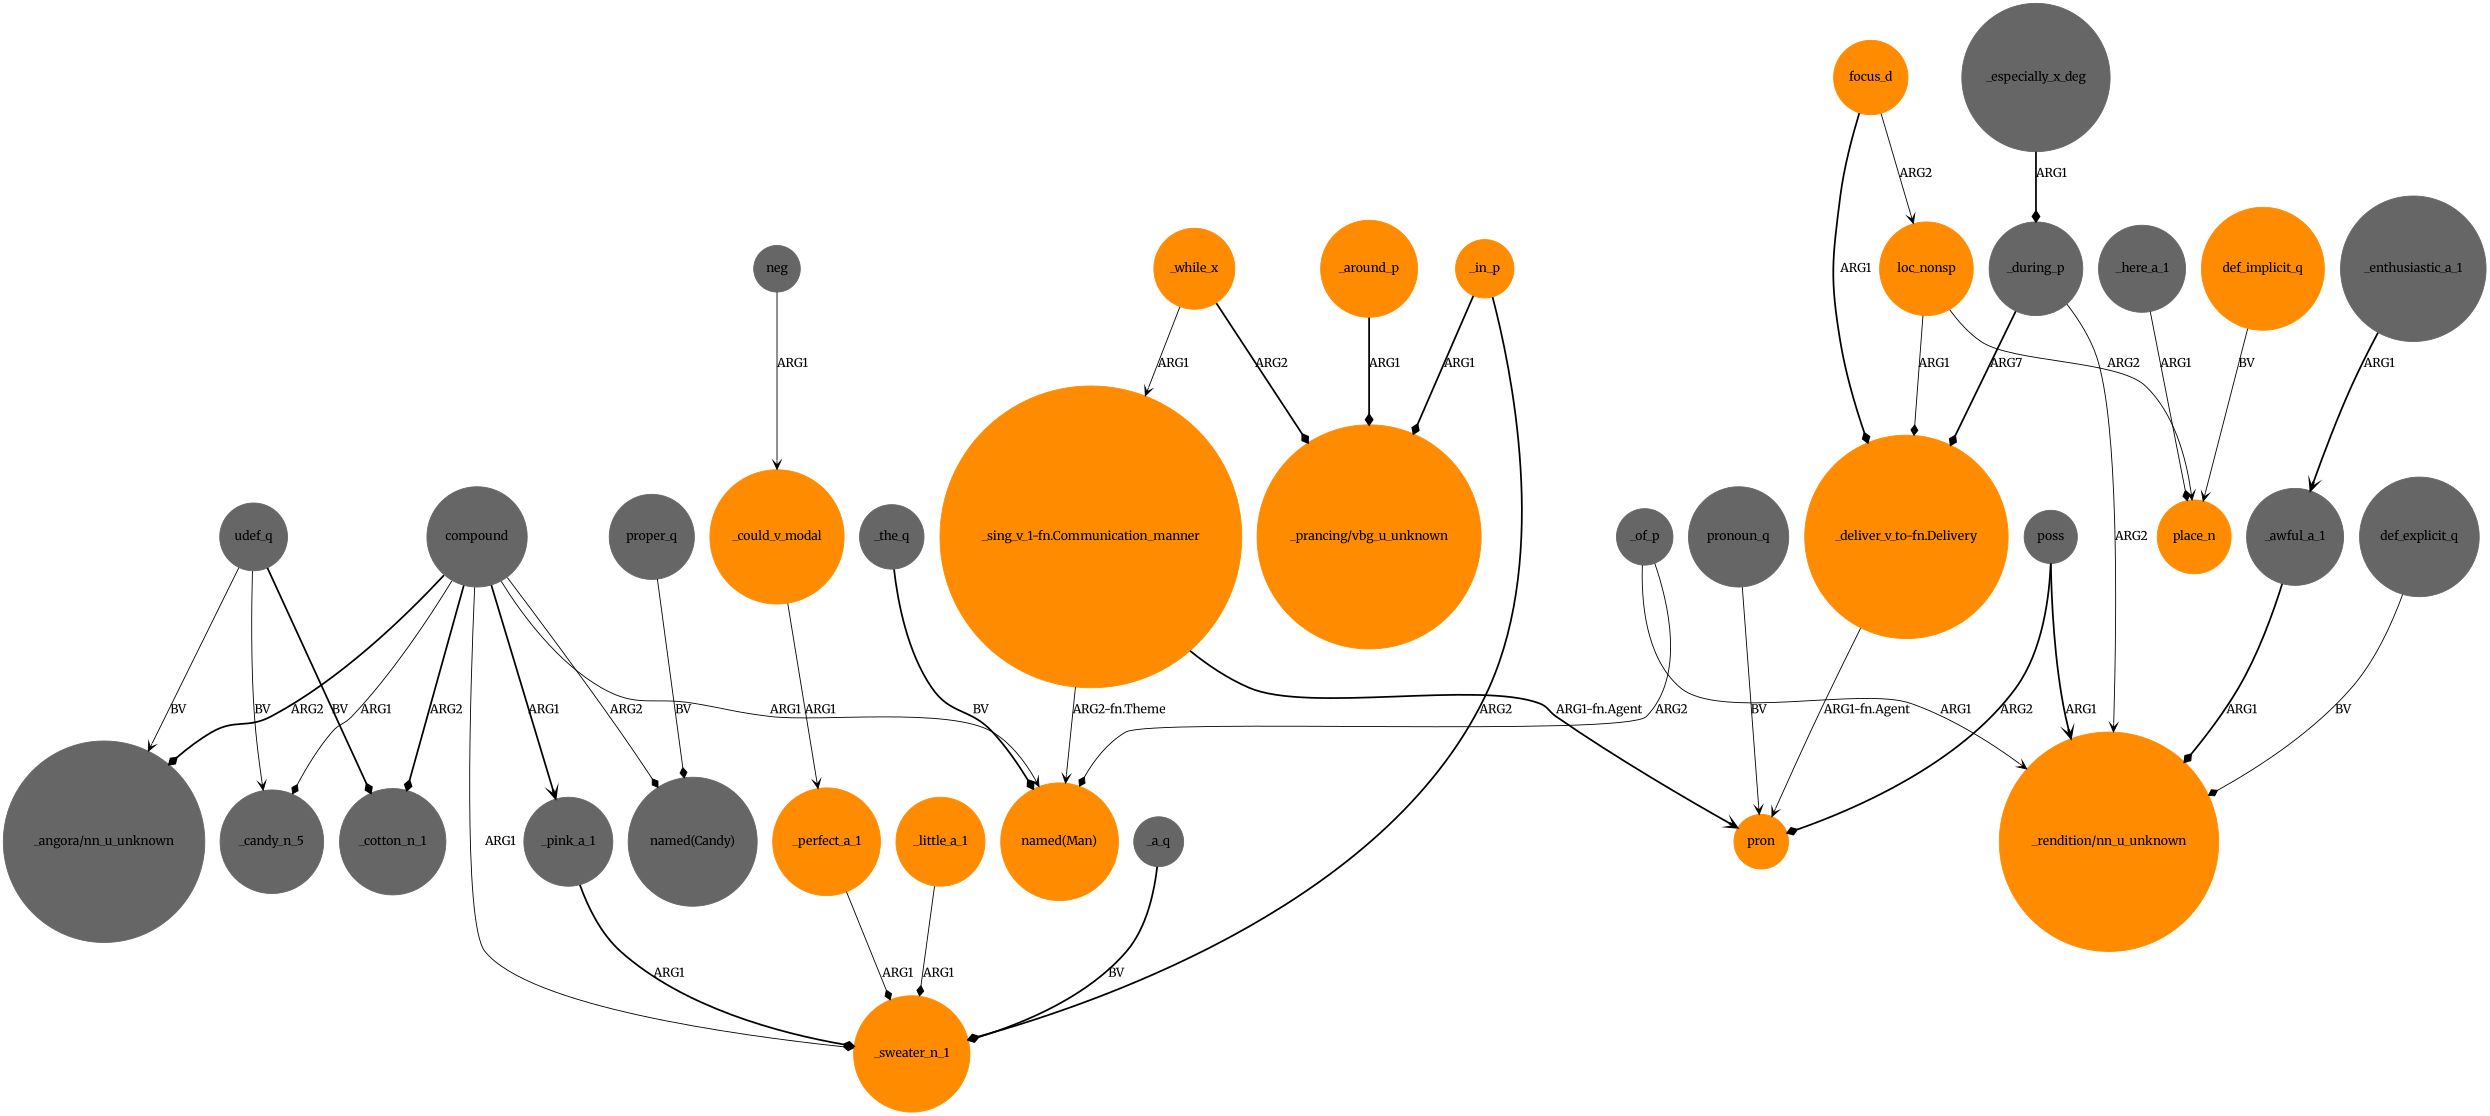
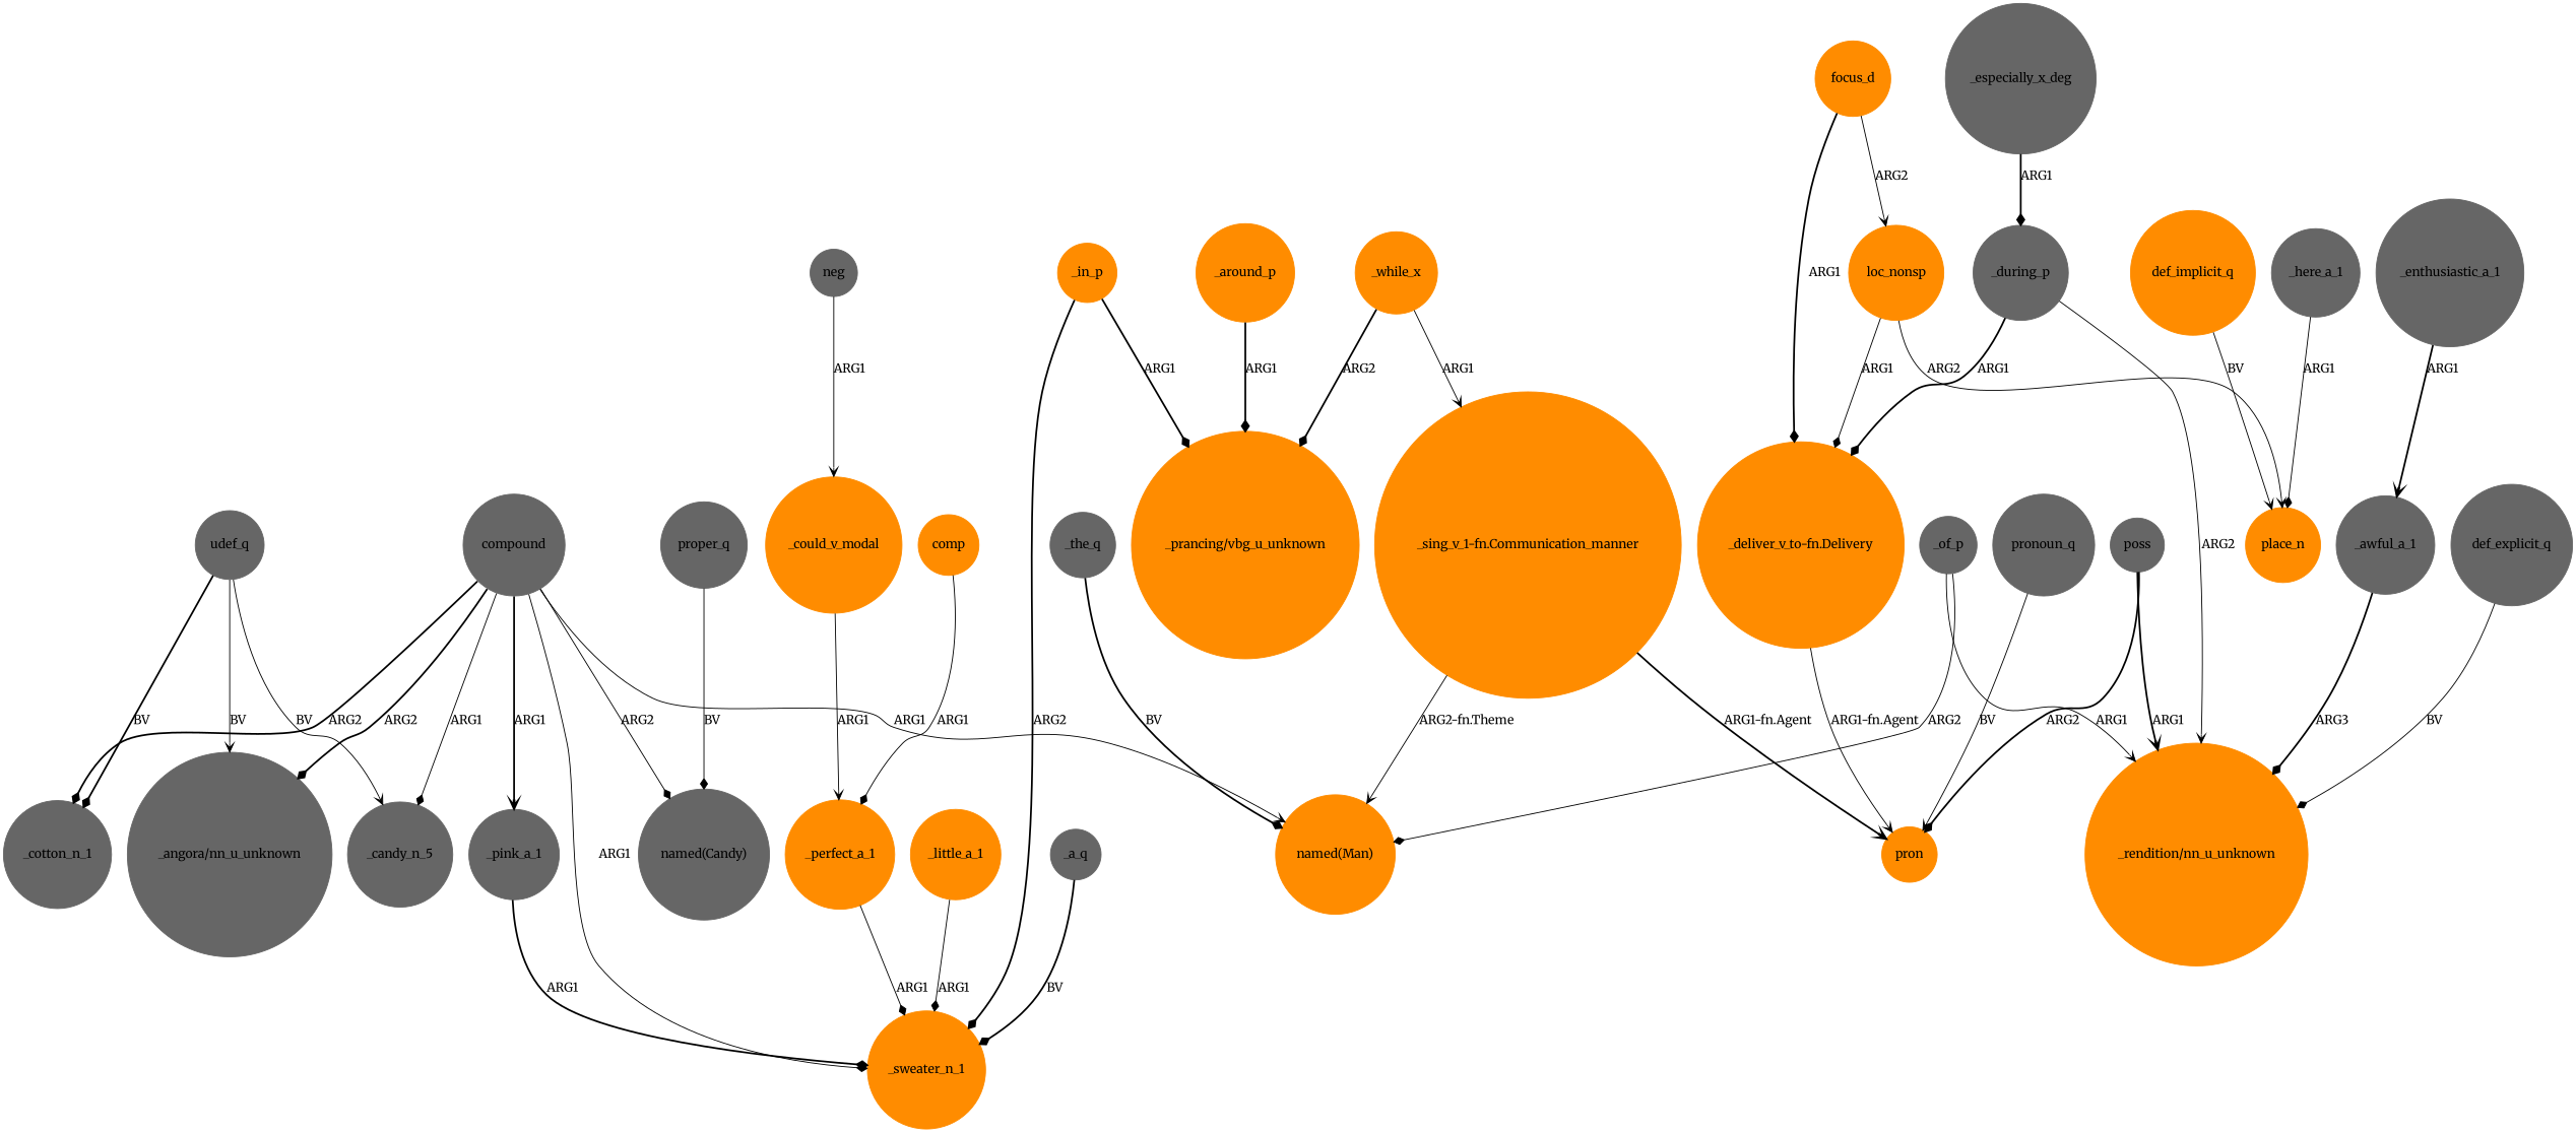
  digraph {
    fontname=Merriweather
    node [color=gray40 fontname=Merriweather shape=circle style=filled]
    edge [arrowhead=diamond fontname=Merriweather style=solid]
    "named(Man)" [color=darkorange]
    compound
    "_angora/nn_u_unknown"
    n4 [label=_candy_n_5]
    _sweater_n_1 [color=darkorange]
    _cotton_n_1
    "named(Candy)"
    _pink_a_1
    focus_d [color=darkorange]
    loc_nonsp [color=darkorange]
    "_deliver_v_to-fn.Delivery" [color=darkorange]
    place_n [color=darkorange]
    pron [color=darkorange]
    _perfect_a_1 [color=darkorange]
    _here_a_1
    poss
    "_rendition/nn_u_unknown" [color=darkorange]
    "_sing_v_1-fn.Communication_manner" [color=darkorange]
    _of_p
    _little_a_1 [color=darkorange]
    _especially_x_deg
    _during_p
    _in_p [color=darkorange]
    "_prancing/vbg_u_unknown" [color=darkorange]
    _around_p [color=darkorange]
    udef_q
    _the_q
    _enthusiastic_a_1
    _awful_a_1
    proper_q
    _could_v_modal [color=darkorange]
    def_implicit_q [color=darkorange]
    _while_x [color=darkorange]
+   comp [color=darkorange]
    pronoun_q
    _a_q
    neg
    def_explicit_q
    compound -> "named(Man)" [arrowhead=vee label=ARG1]
    compound -> "_angora/nn_u_unknown" [label=ARG2 style=bold]
    compound -> n4 [label=ARG1]
    compound -> _sweater_n_1 [label=ARG1]
    compound -> _cotton_n_1 [label=ARG2 style=bold]
    compound -> "named(Candy)" [label=ARG2]
    compound -> _pink_a_1 [arrowhead=vee label=ARG1 style=bold]
    _pink_a_1 -> _sweater_n_1 [label=ARG1 style=bold]
    focus_d -> loc_nonsp [arrowhead=vee label=ARG2]
    focus_d -> "_deliver_v_to-fn.Delivery" [label=ARG1 style=bold]
    loc_nonsp -> "_deliver_v_to-fn.Delivery" [label=ARG1]
    loc_nonsp -> place_n [arrowhead=vee label=ARG2]
    "_deliver_v_to-fn.Delivery" -> pron [arrowhead=vee label="ARG1-fn.Agent"]
    _perfect_a_1 -> _sweater_n_1 [label=ARG1]
    _here_a_1 -> place_n [label=ARG1]
    poss -> pron [label=ARG2 style=bold]
    poss -> "_rendition/nn_u_unknown" [arrowhead=vee label=ARG1 style=bold]
    "_sing_v_1-fn.Communication_manner" -> "named(Man)" [arrowhead=vee label="ARG2-fn.Theme"]
    "_sing_v_1-fn.Communication_manner" -> pron [arrowhead=vee label="ARG1-fn.Agent" style=bold]
    _of_p -> "named(Man)" [label=ARG2]
    _of_p -> "_rendition/nn_u_unknown" [arrowhead=vee label=ARG1]
    _little_a_1 -> _sweater_n_1 [label=ARG1]
    _especially_x_deg -> _during_p [label=ARG1 style=bold]
-   _during_p -> "_deliver_v_to-fn.Delivery" [label=ARG7 style=bold]
+   _during_p -> "_deliver_v_to-fn.Delivery" [label=ARG1 style=bold]
    _during_p -> "_rendition/nn_u_unknown" [arrowhead=vee label=ARG2]
    _in_p -> _sweater_n_1 [label=ARG2 style=bold]
    _in_p -> "_prancing/vbg_u_unknown" [label=ARG1 style=bold]
    _around_p -> "_prancing/vbg_u_unknown" [label=ARG1 style=bold]
    udef_q -> "_angora/nn_u_unknown" [arrowhead=vee label=BV]
    udef_q -> n4 [arrowhead=vee label=BV]
    udef_q -> _cotton_n_1 [label=BV style=bold]
    _the_q -> "named(Man)" [label=BV style=bold]
    _enthusiastic_a_1 -> _awful_a_1 [arrowhead=vee label=ARG1 style=bold]
-   _awful_a_1 -> "_rendition/nn_u_unknown" [label=ARG1 style=bold]
+   _awful_a_1 -> "_rendition/nn_u_unknown" [label=ARG3 style=bold]
    proper_q -> "named(Candy)" [label=BV]
    _could_v_modal -> _perfect_a_1 [arrowhead=vee label=ARG1]
    def_implicit_q -> place_n [arrowhead=vee label=BV]
    _while_x -> "_sing_v_1-fn.Communication_manner" [arrowhead=vee label=ARG1]
    _while_x -> "_prancing/vbg_u_unknown" [label=ARG2 style=bold]
+   comp -> _perfect_a_1 [label=ARG1]
    pronoun_q -> pron [arrowhead=vee label=BV]
    _a_q -> _sweater_n_1 [label=BV style=bold]
    neg -> _could_v_modal [arrowhead=vee label=ARG1]
    def_explicit_q -> "_rendition/nn_u_unknown" [label=BV]
  }
